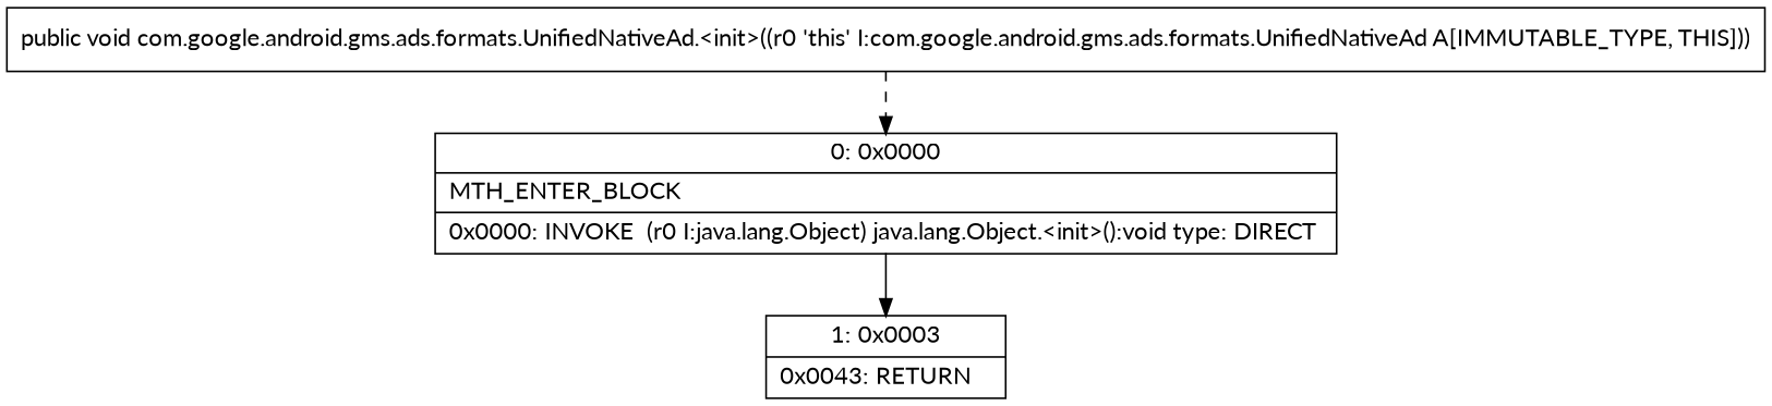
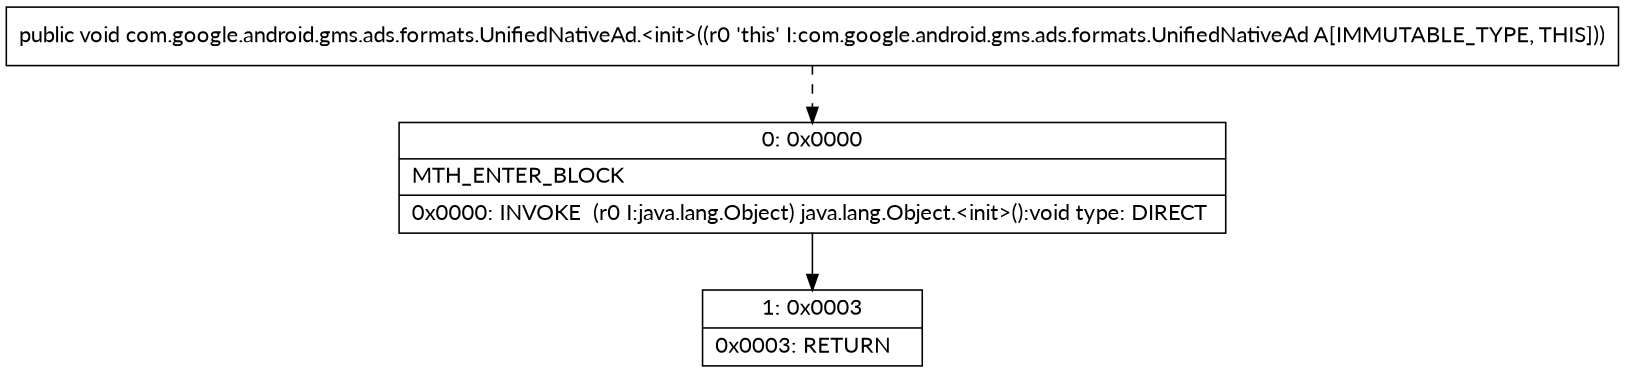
  digraph {
    fontname=Lato
    node [shape=record fontname=Lato]
    edge [fontname=Lato]
    n1 [label="{0\:\ 0x0000|MTH_ENTER_BLOCK\l|0x0000: INVOKE  (r0 I:java.lang.Object) java.lang.Object.\<init\>():void type: DIRECT \l}"]
-   n2 [label="{1\:\ 0x0003|0x0043: RETURN   \l}"]
+   n2 [label="{1\:\ 0x0003|0x0003: RETURN   \l}"]
    n3 [label="{public void com.google.android.gms.ads.formats.UnifiedNativeAd.\<init\>((r0 'this' I:com.google.android.gms.ads.formats.UnifiedNativeAd A[IMMUTABLE_TYPE, THIS])) }"]
    n1 -> n2 [style=solid]
    n3 -> n1 [style=dashed]
  }
